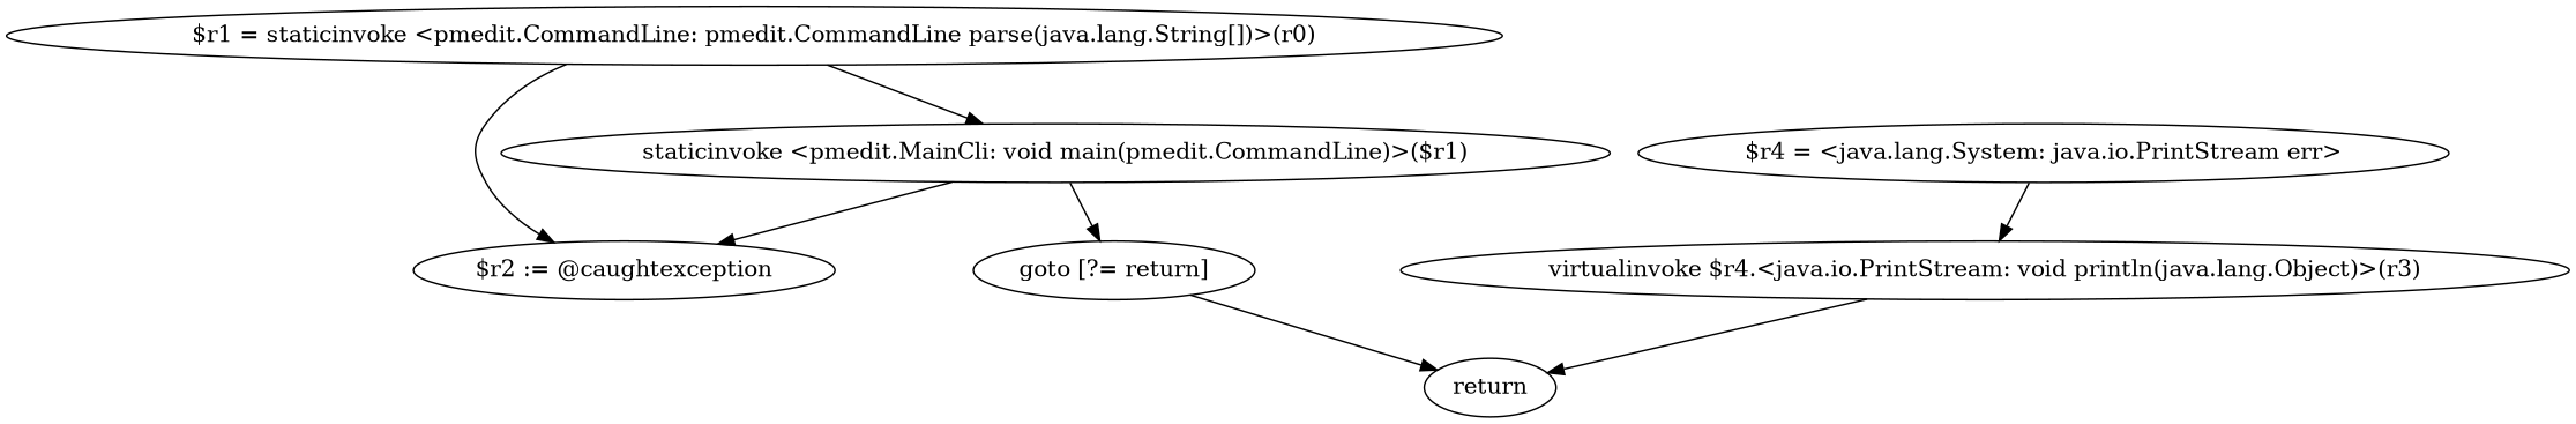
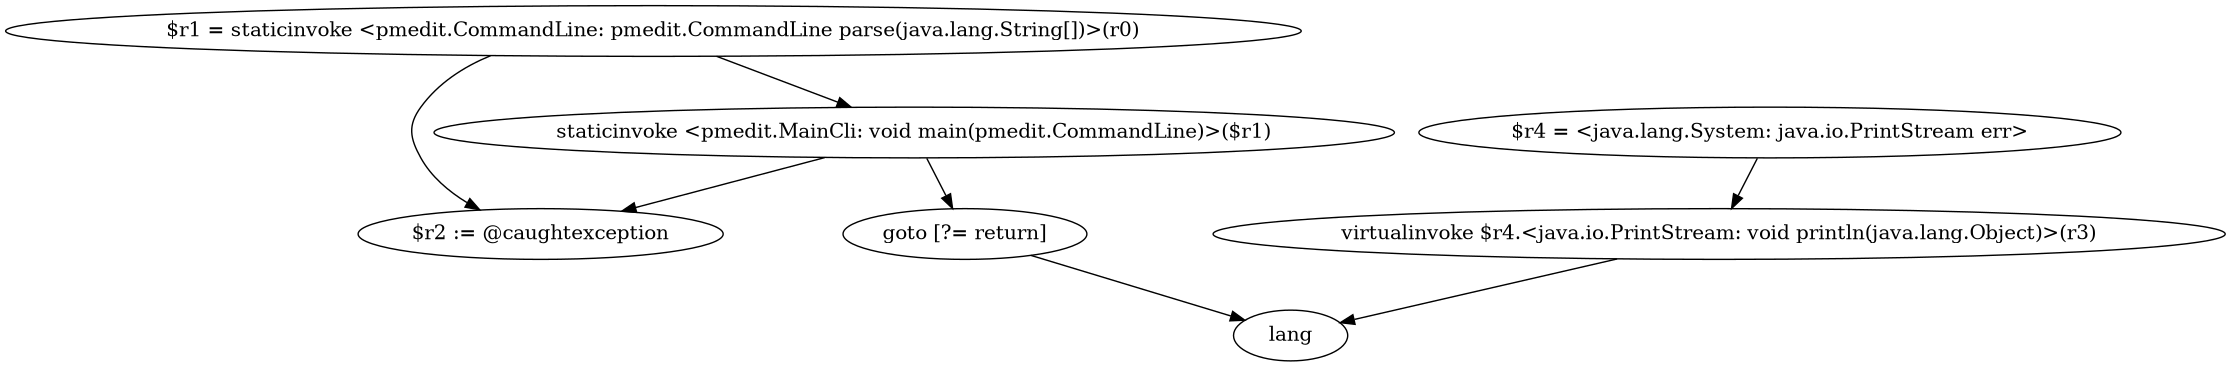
  digraph {
    "$r1 = staticinvoke <pmedit.CommandLine: pmedit.CommandLine parse(java.lang.String[])>(r0)"
    "$r2 := @caughtexception"
    "staticinvoke <pmedit.MainCli: void main(pmedit.CommandLine)>($r1)"
    "goto [?= return]"
-   return
+   return [label=lang]
    "$r4 = <java.lang.System: java.io.PrintStream err>"
    "virtualinvoke $r4.<java.io.PrintStream: void println(java.lang.Object)>(r3)"
    "$r1 = staticinvoke <pmedit.CommandLine: pmedit.CommandLine parse(java.lang.String[])>(r0)" -> "$r2 := @caughtexception"
    "$r1 = staticinvoke <pmedit.CommandLine: pmedit.CommandLine parse(java.lang.String[])>(r0)" -> "staticinvoke <pmedit.MainCli: void main(pmedit.CommandLine)>($r1)"
    "staticinvoke <pmedit.MainCli: void main(pmedit.CommandLine)>($r1)" -> "$r2 := @caughtexception"
    "staticinvoke <pmedit.MainCli: void main(pmedit.CommandLine)>($r1)" -> "goto [?= return]"
    "goto [?= return]" -> return
    "$r4 = <java.lang.System: java.io.PrintStream err>" -> "virtualinvoke $r4.<java.io.PrintStream: void println(java.lang.Object)>(r3)"
    "virtualinvoke $r4.<java.io.PrintStream: void println(java.lang.Object)>(r3)" -> return
  }
